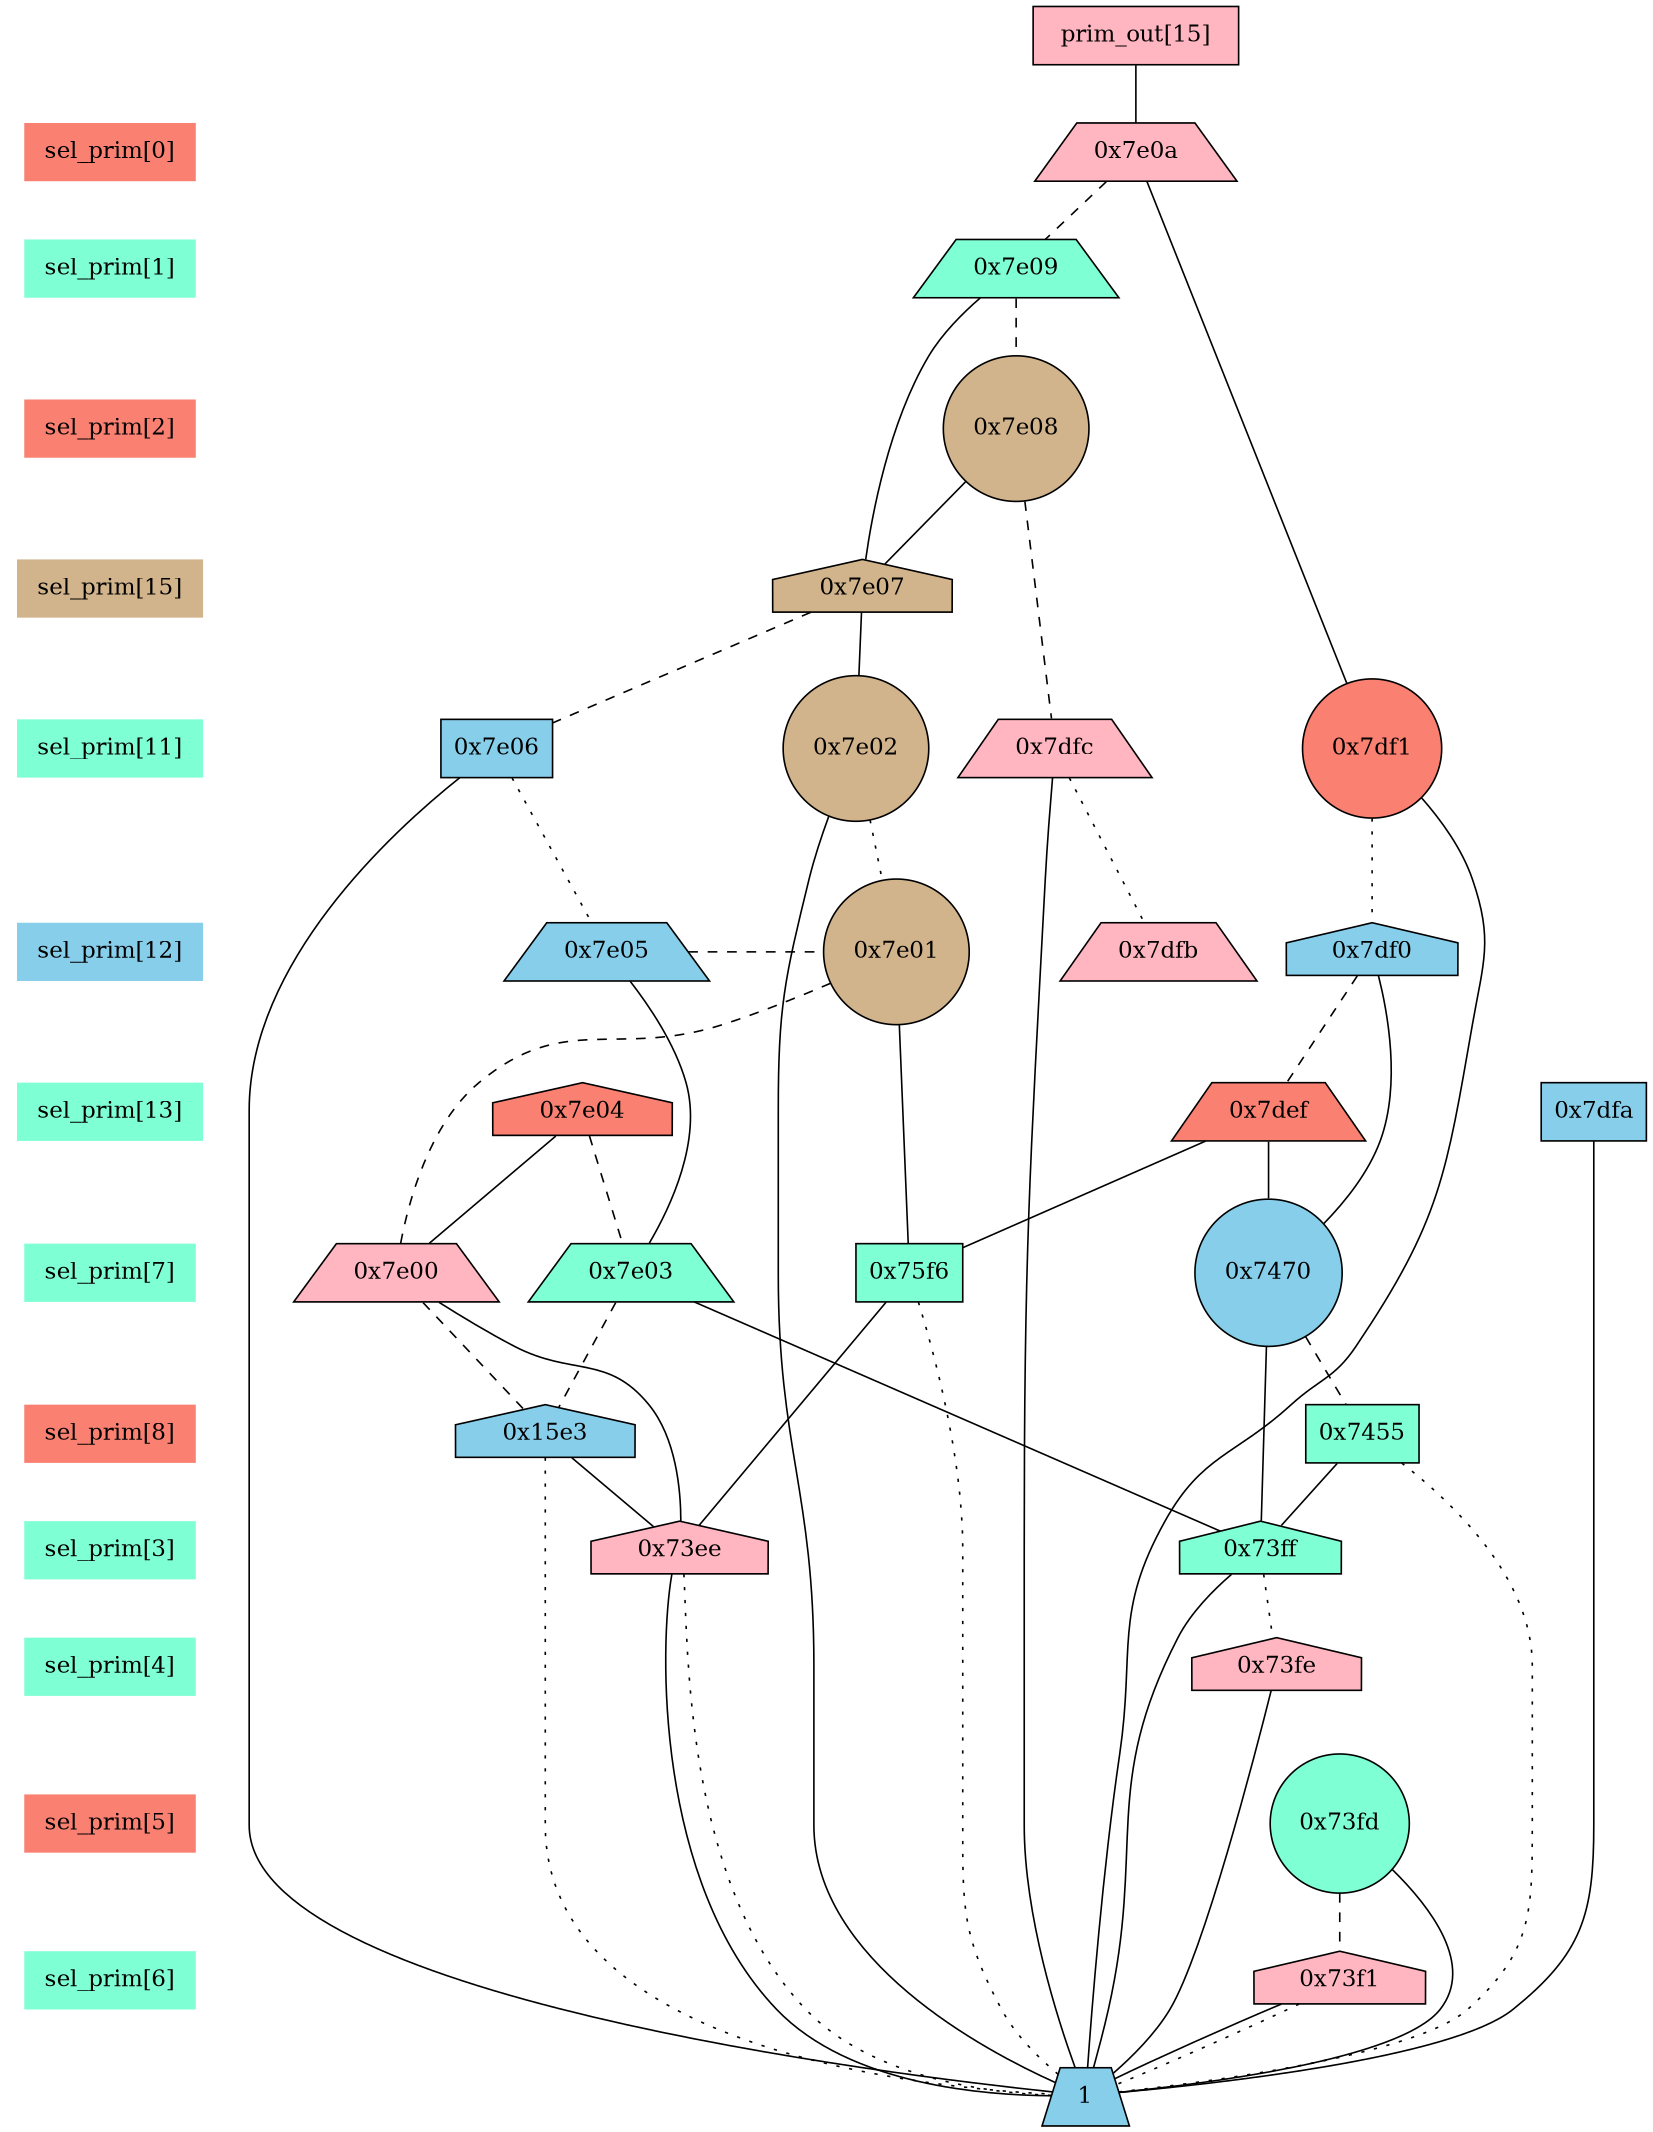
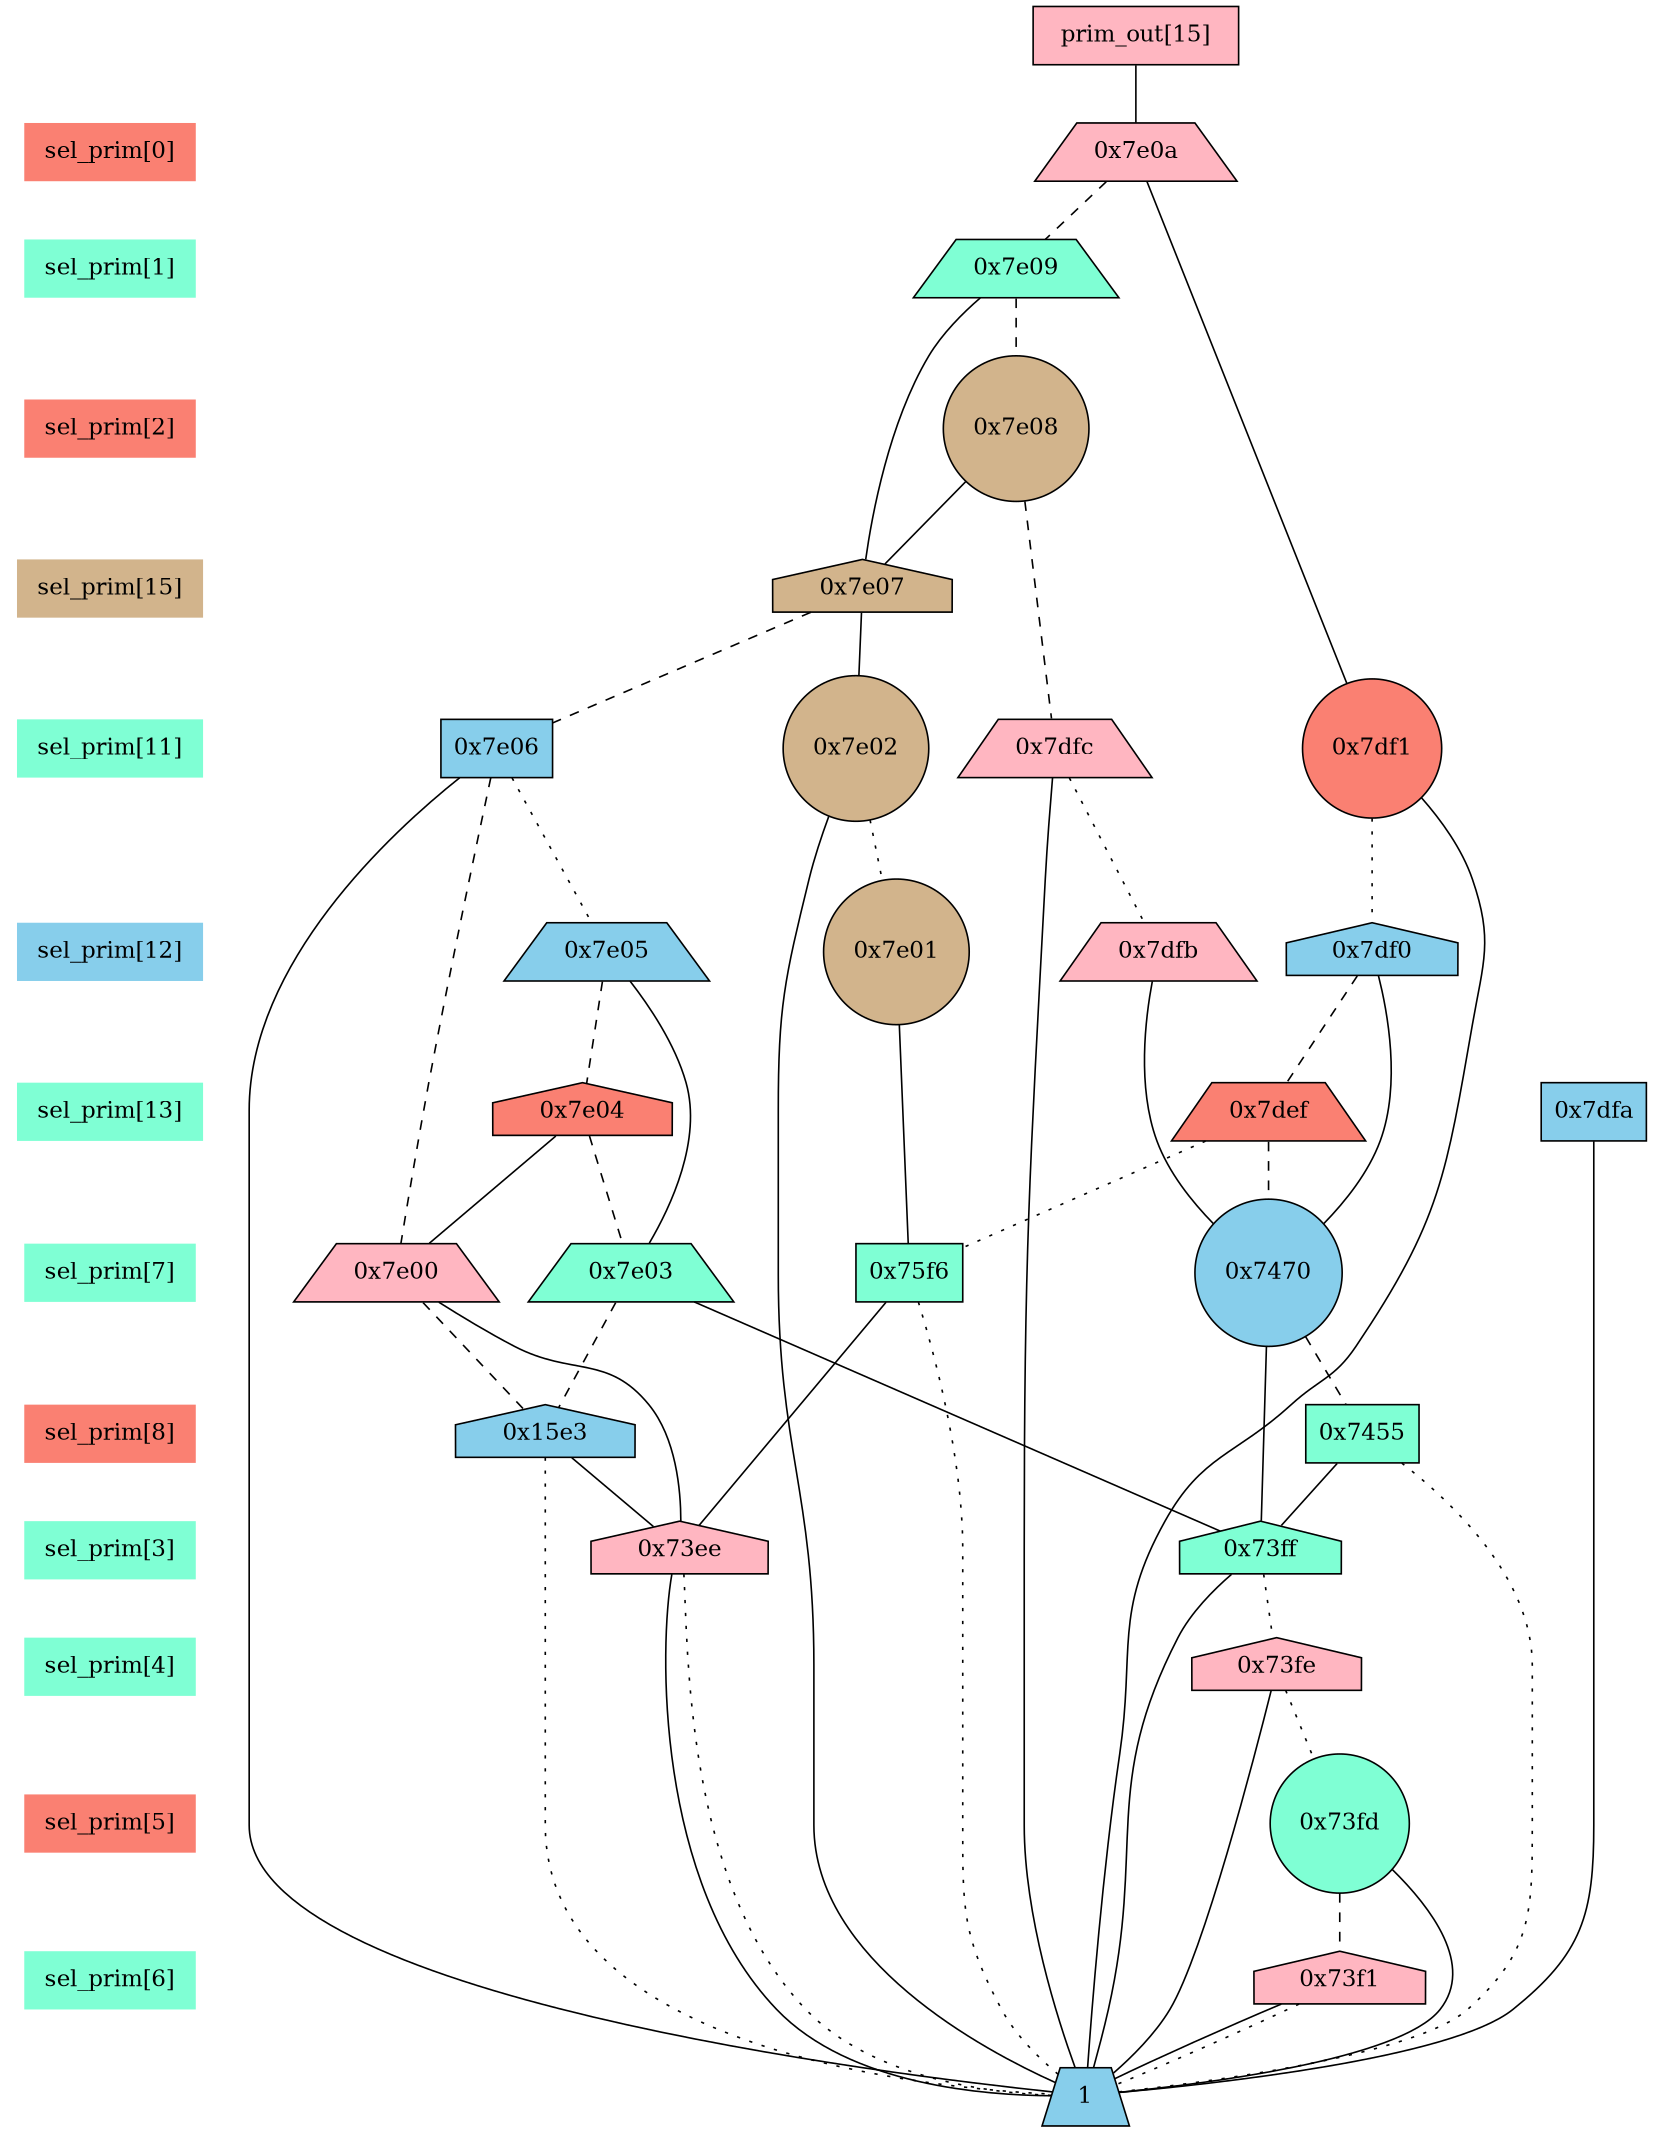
  digraph {
    node [shape=plaintext style=filled fillcolor=aquamarine]
    edge [dir=none]
    "CONST NODES" [style=invis fillcolor=""]
    " sel_prim[0] " [fillcolor=salmon]
    " sel_prim[1] "
    " sel_prim[2] " [fillcolor=salmon]
    " sel_prim[15] " [fillcolor=tan]
    " sel_prim[11] "
    " sel_prim[12] " [fillcolor=skyblue]
    " sel_prim[13] "
    " sel_prim[7] "
    " sel_prim[8] " [fillcolor=salmon]
    " sel_prim[3] "
    " sel_prim[4] "
    " sel_prim[5] " [fillcolor=salmon]
    " sel_prim[6] "
    "  prim_out[15]  " [fillcolor=lightpink shape=box]
    "0x7e0a" [fillcolor=lightpink shape=trapezium]
    "0x7e09" [shape=trapezium]
    "0x7e08" [fillcolor=tan shape=circle]
    "0x7e07" [fillcolor=tan shape=house]
    "0x7e06" [fillcolor=skyblue shape=box]
    "0x7df1" [fillcolor=salmon shape=circle]
    "0x7dfc" [fillcolor=lightpink shape=trapezium]
    "0x7e02" [fillcolor=tan shape=circle]
    "0x7e05" [fillcolor=skyblue shape=trapezium]
    "0x7df0" [fillcolor=skyblue shape=house]
    "0x7dfb" [fillcolor=lightpink shape=trapezium]
    "0x7e01" [fillcolor=tan shape=circle]
    "0x7def" [fillcolor=salmon shape=trapezium]
    "0x7dfa" [fillcolor=skyblue shape=box]
    "0x7e04" [fillcolor=salmon shape=house]
    "0x75f6" [shape=box]
    "0x7e03" [shape=trapezium]
    "0x7470" [fillcolor=skyblue shape=circle]
    "0x7e00" [fillcolor=lightpink shape=trapezium]
    n35 [fillcolor=skyblue label="0x15e3" shape=house]
    "0x7455" [shape=box]
    "0x73ee" [fillcolor=lightpink shape=house]
    "0x73ff" [shape=house]
    "0x73fe" [fillcolor=lightpink shape=house]
    "0x73fd" [shape=circle]
    "0x73f1" [fillcolor=lightpink shape=house]
    n42 [fillcolor=skyblue label=1 shape=trapezium]
    subgraph sub_1 {
      "CONST NODES"
      " sel_prim[0] "
      " sel_prim[1] "
      " sel_prim[2] "
      " sel_prim[15] "
      " sel_prim[11] "
      " sel_prim[12] "
      " sel_prim[13] "
      " sel_prim[7] "
      " sel_prim[8] "
      " sel_prim[3] "
      " sel_prim[4] "
      " sel_prim[5] "
      " sel_prim[6] "
    }
    subgraph sub_2 {
      rank=same
      "  prim_out[15]  "
    }
    subgraph sub_3 {
      rank=same
      " sel_prim[0] "
      "0x7e0a"
    }
    subgraph sub_4 {
      rank=same
      " sel_prim[1] "
      "0x7e09"
    }
    subgraph sub_5 {
      rank=same
      " sel_prim[2] "
      "0x7e08"
    }
    subgraph sub_6 {
      rank=same
      " sel_prim[15] "
      "0x7e07"
    }
    subgraph sub_7 {
      rank=same
      " sel_prim[11] "
      "0x7e06"
      "0x7df1"
      "0x7dfc"
      "0x7e02"
    }
    subgraph sub_8 {
      rank=same
      " sel_prim[12] "
      "0x7e05"
      "0x7df0"
      "0x7dfb"
      "0x7e01"
    }
    subgraph sub_9 {
      rank=same
      " sel_prim[13] "
      "0x7def"
      "0x7dfa"
      "0x7e04"
    }
    subgraph sub_10 {
      rank=same
      " sel_prim[7] "
      "0x75f6"
      "0x7e03"
      "0x7470"
      "0x7e00"
    }
    subgraph sub_11 {
      rank=same
      " sel_prim[8] "
      n35
      "0x7455"
    }
    subgraph sub_12 {
      rank=same
      " sel_prim[3] "
      "0x73ee"
      "0x73ff"
    }
    subgraph sub_13 {
      rank=same
      " sel_prim[4] "
      "0x73fe"
    }
    subgraph sub_14 {
      rank=same
      " sel_prim[5] "
      "0x73fd"
    }
    subgraph sub_15 {
      rank=same
      " sel_prim[6] "
      "0x73f1"
    }
    subgraph sub_16 {
      rank=same
      "CONST NODES"
      subgraph sub_17 {
        rank=same
        n42
      }
    }
    " sel_prim[0] " -> " sel_prim[1] " [style=invis]
    " sel_prim[1] " -> " sel_prim[2] " [style=invis]
    " sel_prim[2] " -> " sel_prim[15] " [style=invis]
    " sel_prim[15] " -> " sel_prim[11] " [style=invis]
    " sel_prim[11] " -> " sel_prim[12] " [style=invis]
    " sel_prim[12] " -> " sel_prim[13] " [style=invis]
    " sel_prim[13] " -> " sel_prim[7] " [style=invis]
    " sel_prim[7] " -> " sel_prim[8] " [style=invis]
    " sel_prim[8] " -> " sel_prim[3] " [style=invis]
    " sel_prim[3] " -> " sel_prim[4] " [style=invis]
    " sel_prim[4] " -> " sel_prim[5] " [style=invis]
    " sel_prim[5] " -> " sel_prim[6] " [style=invis]
    " sel_prim[6] " -> "CONST NODES" [style=invis]
    "  prim_out[15]  " -> "0x7e0a" [style=solid]
    "0x7e0a" -> "0x7e09" [style=dashed]
    "0x7e0a" -> "0x7df1"
    "0x7e09" -> "0x7e08" [style=dashed]
    "0x7e09" -> "0x7e07"
    "0x7e08" -> "0x7e07"
    "0x7e08" -> "0x7dfc" [style=dashed]
    "0x7e07" -> "0x7e06" [style=dashed]
    "0x7e07" -> "0x7e02"
    "0x7e06" -> "0x7e05" [style=dotted]
    "0x7e06" -> n42
    "0x7df1" -> "0x7df0" [style=dotted]
    "0x7df1" -> n42
    "0x7dfc" -> "0x7dfb" [style=dotted]
    "0x7dfc" -> n42
    "0x7e02" -> "0x7e01" [style=dotted]
    "0x7e02" -> n42
-   "0x7e05" -> "0x7e01" [style=dashed]
+   "0x7e05" -> "0x7e04" [style=dashed]
    "0x7e05" -> "0x7e03"
    "0x7df0" -> "0x7def" [style=dashed]
    "0x7df0" -> "0x7470"
+   "0x7dfb" -> "0x7470"
    "0x7e01" -> "0x75f6"
-   "0x7e01" -> "0x7e00" [style=dashed]
-   "0x7def" -> "0x75f6"
-   "0x7def" -> "0x7470" [style=solid]
+   "0x7e06" -> "0x7e00" [style=dashed]
+   "0x7def" -> "0x75f6" [style=dotted]
+   "0x7def" -> "0x7470" [style=dashed]
    "0x7dfa" -> n42
    "0x7e04" -> "0x7e03" [style=dashed]
    "0x7e04" -> "0x7e00"
    "0x75f6" -> "0x73ee"
    "0x75f6" -> n42 [style=dotted]
    "0x7e03" -> n35 [style=dashed]
    "0x7e03" -> "0x73ff"
    "0x7470" -> "0x7455" [style=dashed]
    "0x7470" -> "0x73ff"
    "0x7e00" -> n35 [style=dashed]
    "0x7e00" -> "0x73ee"
    n35 -> "0x73ee"
    n35 -> n42 [style=dotted]
    "0x7455" -> "0x73ff"
    "0x7455" -> n42 [style=dotted]
    "0x73ee" -> n42
    "0x73ee" -> n42 [style=dotted]
    "0x73ff" -> "0x73fe" [style=dotted]
    "0x73ff" -> n42
+   "0x73fe" -> "0x73fd" [style=dotted]
    "0x73fe" -> n42
    "0x73fd" -> "0x73f1" [style=dashed]
    "0x73fd" -> n42
    "0x73f1" -> n42
    "0x73f1" -> n42 [style=dotted]
  }
